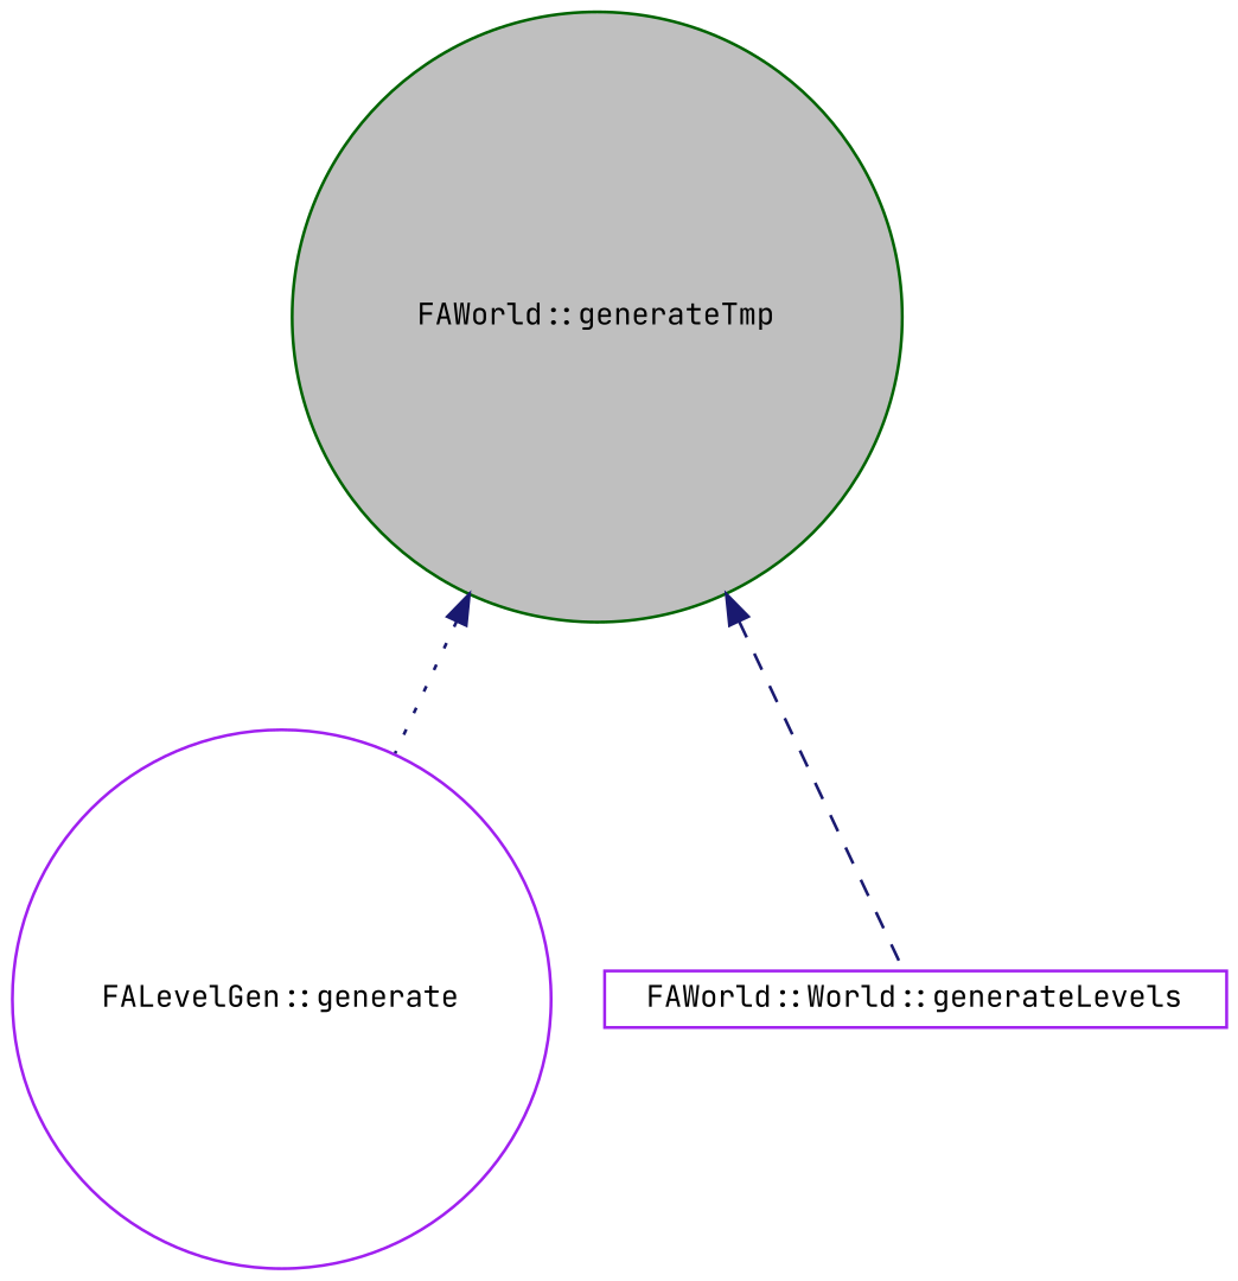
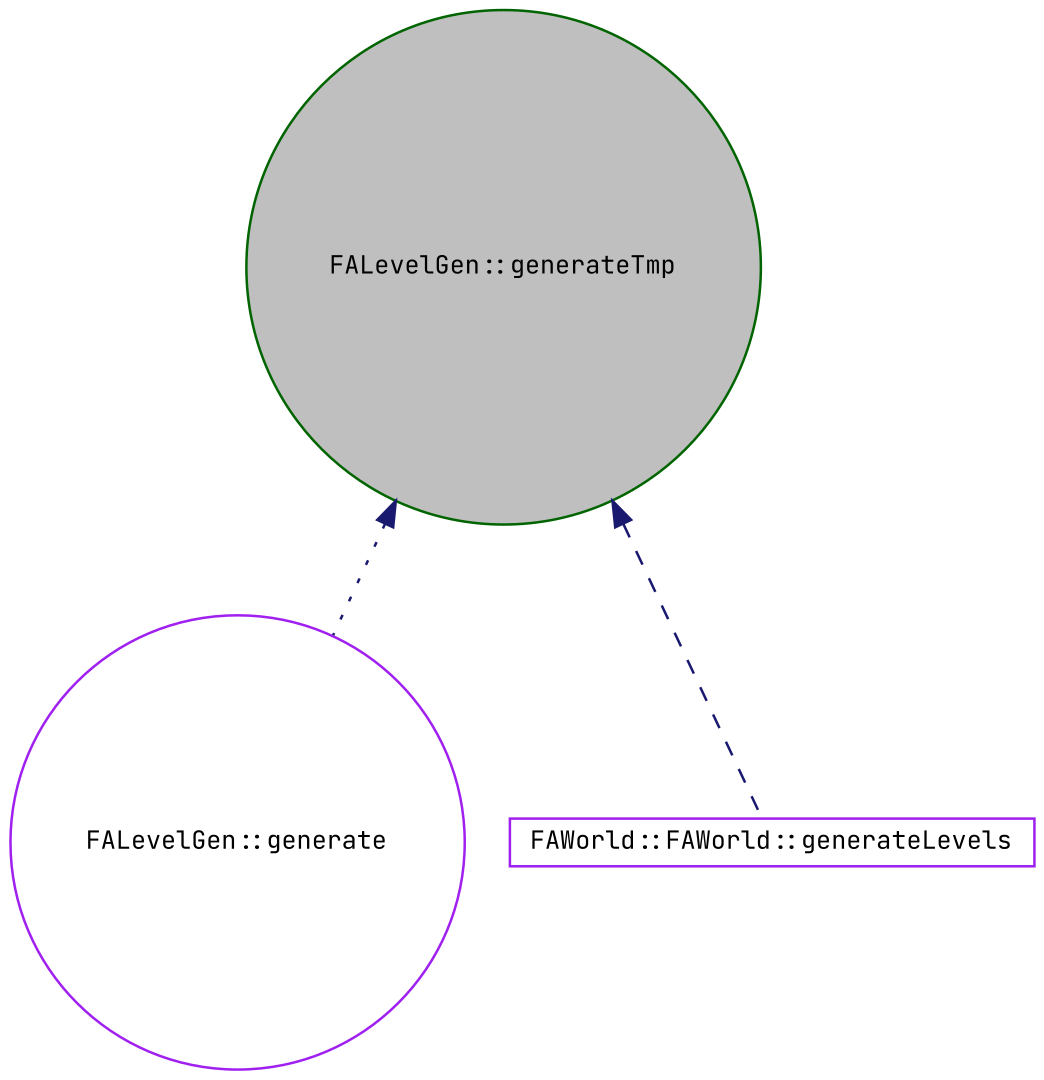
  digraph {
    fontname="JetBrains Mono"
    rankdir=TB
    node [color=purple fillcolor=white fontname="JetBrains Mono" fontsize=10 shape=circle style=filled]
    edge [color=midnightblue dir=back fontname="JetBrains Mono" fontsize=10 labelfontname=Helvetica labelfontsize=10]
-   n1 [color=darkgreen fillcolor=grey75 fontcolor=black height=0.2 label="FAWorld::generateTmp" width=0.4]
+   n1 [color=darkgreen fillcolor=grey75 fontcolor=black height=0.2 label="FALevelGen::generateTmp" width=0.4]
    n2 [height=0.2 label="FALevelGen::generate" width=0.4]
-   n3 [height=0.2 label="FAWorld::World::generateLevels" shape=box width=0.4]
+   n3 [height=0.2 label="FAWorld::FAWorld::generateLevels" shape=box width=0.4]
    n1 -> n2 [style=dotted]
    n1 -> n3 [style=dashed]
  }
